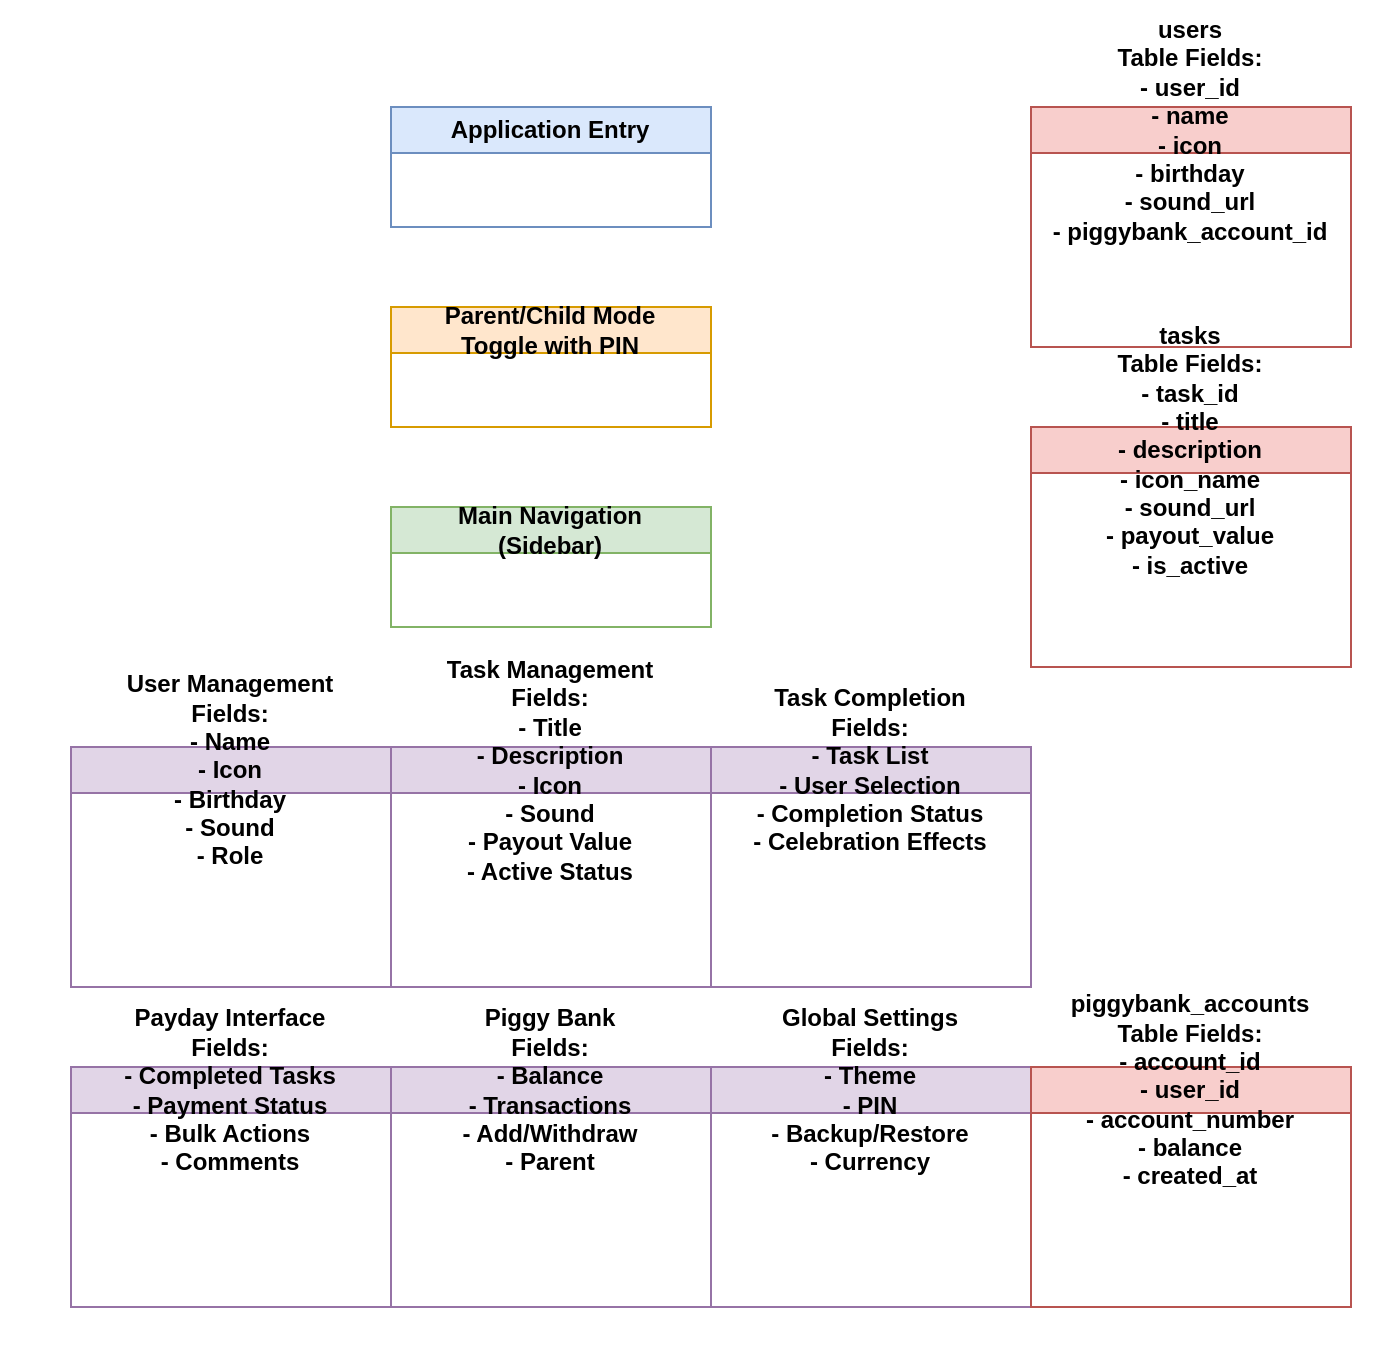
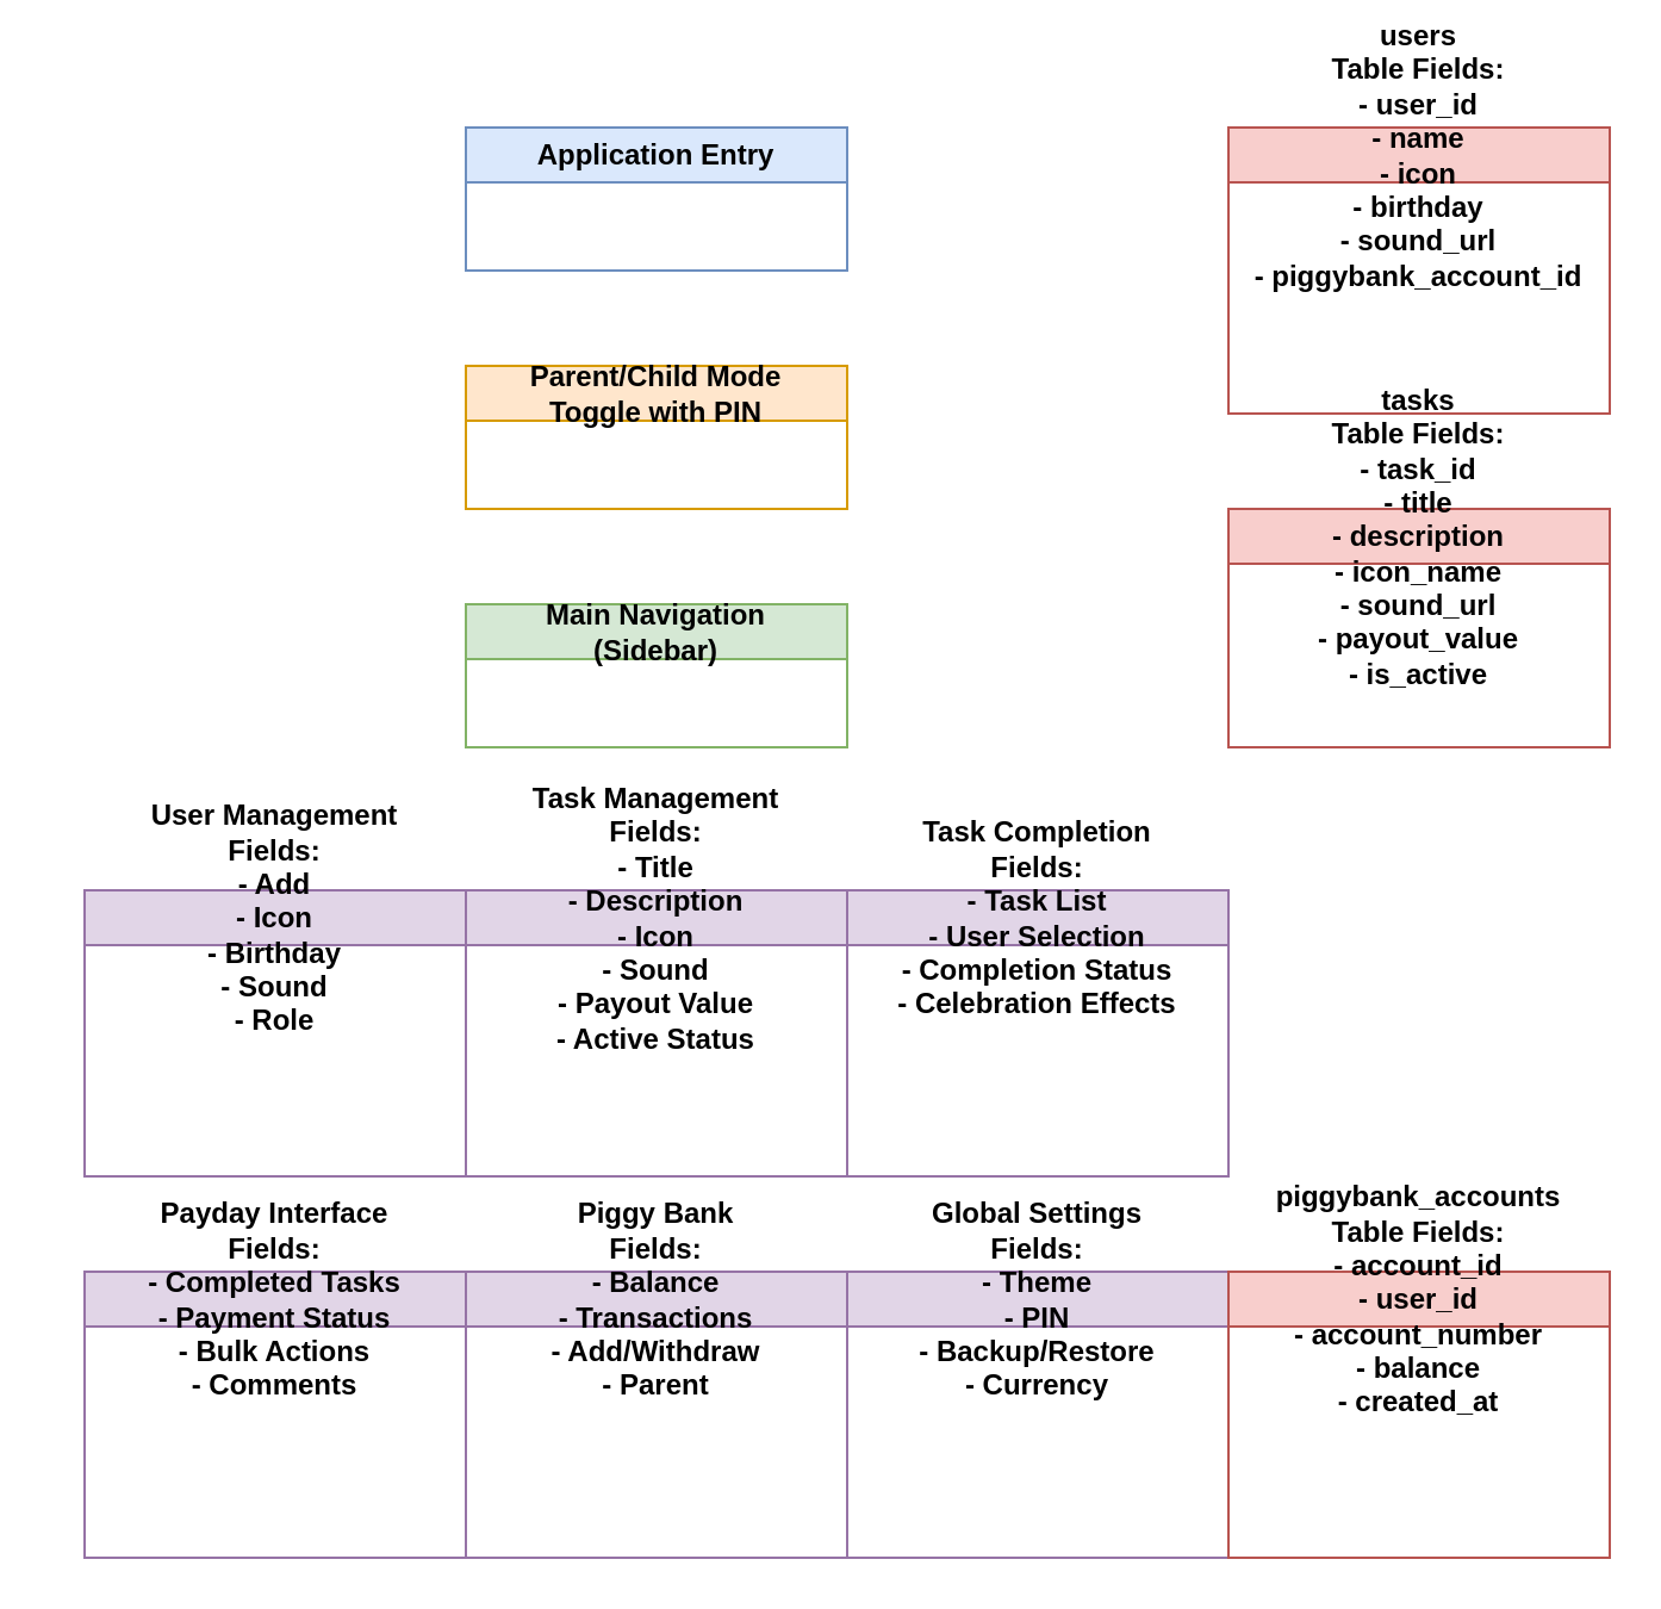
  <mxCell id="0" />
  <mxCell id="1" parent="0" />
  <mxCell id="2" value="Application Entry" style="swimlane;whiteSpace=wrap;html=1;fillColor=#dae8fc;strokeColor=#6c8ebf;" vertex="1" parent="1"><mxGeometry x="180" y="20" width="160" height="60" as="geometry" /></mxCell>
  <mxCell id="3" value="Parent/Child Mode&#10;Toggle with PIN" style="swimlane;whiteSpace=wrap;html=1;fillColor=#ffe6cc;strokeColor=#d79b00;" vertex="1" parent="1"><mxGeometry x="180" y="120" width="160" height="60" as="geometry" /></mxCell>
  <mxCell id="4" value="Main Navigation&#10;(Sidebar)" style="swimlane;whiteSpace=wrap;html=1;fillColor=#d5e8d4;strokeColor=#82b366;" vertex="1" parent="1"><mxGeometry x="180" y="220" width="160" height="60" as="geometry" /></mxCell>
- <mxCell id="5" value="User Management&#10;Fields:&#10;- Name&#10;- Icon&#10;- Birthday&#10;- Sound&#10;- Role" style="swimlane;whiteSpace=wrap;html=1;fillColor=#e1d5e7;strokeColor=#9673a6;" vertex="1" parent="1"><mxGeometry x="20" y="340" width="160" height="120" as="geometry" /></mxCell>
+ <mxCell id="5" value="User Management&#10;Fields:&#10;- Add&#10;- Icon&#10;- Birthday&#10;- Sound&#10;- Role" style="swimlane;whiteSpace=wrap;html=1;fillColor=#e1d5e7;strokeColor=#9673a6;" vertex="1" parent="1"><mxGeometry x="20" y="340" width="160" height="120" as="geometry" /></mxCell>
  <mxCell id="6" value="Task Management&#10;Fields:&#10;- Title&#10;- Description&#10;- Icon&#10;- Sound&#10;- Payout Value&#10;- Active Status" style="swimlane;whiteSpace=wrap;html=1;fillColor=#e1d5e7;strokeColor=#9673a6;" vertex="1" parent="1"><mxGeometry x="180" y="340" width="160" height="120" as="geometry" /></mxCell>
  <mxCell id="7" value="Task Completion&#10;Fields:&#10;- Task List&#10;- User Selection&#10;- Completion Status&#10;- Celebration Effects" style="swimlane;whiteSpace=wrap;html=1;fillColor=#e1d5e7;strokeColor=#9673a6;" vertex="1" parent="1"><mxGeometry x="340" y="340" width="160" height="120" as="geometry" /></mxCell>
  <mxCell id="8" value="Payday Interface&#10;Fields:&#10;- Completed Tasks&#10;- Payment Status&#10;- Bulk Actions&#10;- Comments" style="swimlane;whiteSpace=wrap;html=1;fillColor=#e1d5e7;strokeColor=#9673a6;" vertex="1" parent="1"><mxGeometry x="20" y="500" width="160" height="120" as="geometry" /></mxCell>
  <mxCell id="9" value="Piggy Bank&#10;Fields:&#10;- Balance&#10;- Transactions&#10;- Add/Withdraw&#10;- Parent" style="swimlane;whiteSpace=wrap;html=1;fillColor=#e1d5e7;strokeColor=#9673a6;" vertex="1" parent="1"><mxGeometry x="180" y="500" width="160" height="120" as="geometry" /></mxCell>
  <mxCell id="10" value="Global Settings&#10;Fields:&#10;- Theme&#10;- PIN&#10;- Backup/Restore&#10;- Currency" style="swimlane;whiteSpace=wrap;html=1;fillColor=#e1d5e7;strokeColor=#9673a6;" vertex="1" parent="1"><mxGeometry x="340" y="500" width="160" height="120" as="geometry" /></mxCell>
  <mxCell id="11" value="" style="endArrow=classic;html=1;exitX=0.5;exitY=1;entryX=0.5;entryY=0;" edge="1" parent="1" source="2" target="3" />
  <mxCell id="12" value="" style="endArrow=classic;html=1;exitX=0.5;exitY=1;entryX=0.5;entryY=0;" edge="1" parent="1" source="3" target="4" />
  <mxCell id="13" value="" style="endArrow=classic;html=1;exitX=0.5;exitY=1;entryX=0;entryY=0.5;" edge="1" parent="1" source="4" target="5" />
  <mxCell id="14" value="" style="endArrow=classic;html=1;exitX=0.5;exitY=1;entryX=0;entryY=0.5;" edge="1" parent="1" source="4" target="6" />
  <mxCell id="15" value="" style="endArrow=classic;html=1;exitX=0.5;exitY=1;entryX=0;entryY=0.5;" edge="1" parent="1" source="4" target="7" />
  <mxCell id="16" value="" style="endArrow=classic;html=1;exitX=0.5;exitY=1;entryX=0;entryY=0.5;" edge="1" parent="1" source="4" target="8" />
  <mxCell id="17" value="" style="endArrow=classic;html=1;exitX=0.5;exitY=1;entryX=0;entryY=0.5;" edge="1" parent="1" source="4" target="9" />
  <mxCell id="18" value="users&#10;Table Fields:&#10;- user_id&#10;- name&#10;- icon&#10;- birthday&#10;- sound_url&#10;- piggybank_account_id" style="swimlane;whiteSpace=wrap;html=1;fillColor=#f8cecc;strokeColor=#b85450;" vertex="1" parent="1"><mxGeometry x="500" y="20" width="160" height="120" as="geometry" /></mxCell>
- <mxCell id="19" value="tasks&#10;Table Fields:&#10;- task_id&#10;- title&#10;- description&#10;- icon_name&#10;- sound_url&#10;- payout_value&#10;- is_active" style="swimlane;whiteSpace=wrap;html=1;fillColor=#f8cecc;strokeColor=#b85450;" vertex="1" parent="1"><mxGeometry x="500" y="180" width="160" height="120" as="geometry" /></mxCell>
+ <mxCell id="19" value="tasks&#10;Table Fields:&#10;- task_id&#10;- title&#10;- description&#10;- icon_name&#10;- sound_url&#10;- payout_value&#10;- is_active" style="swimlane;whiteSpace=wrap;html=1;fillColor=#f8cecc;strokeColor=#b85450;" vertex="1" parent="1"><mxGeometry x="500" y="180" width="160" height="100" as="geometry" /></mxCell>
  <mxCell id="20" value="piggybank_accounts&#10;Table Fields:&#10;- account_id&#10;- user_id&#10;- account_number&#10;- balance&#10;- created_at" style="swimlane;whiteSpace=wrap;html=1;fillColor=#f8cecc;strokeColor=#b85450;" vertex="1" parent="1"><mxGeometry x="500" y="500" width="160" height="120" as="geometry" /></mxCell>
  <mxCell id="21" value="" style="endArrow=classic;html=1;exitX=1;exitY=0.5;entryX=0;entryY=0.5;" edge="1" parent="1" source="5" target="18" />
  <mxCell id="22" value="" style="endArrow=classic;html=1;exitX=1;exitY=0.5;entryX=0;entryY=0.5;" edge="1" parent="1" source="6" target="19" />
  <mxCell id="23" value="" style="endArrow=classic;html=1;exitX=1;exitY=0.5;entryX=0;entryY=0.5;" edge="1" parent="1" source="9" target="20" />
